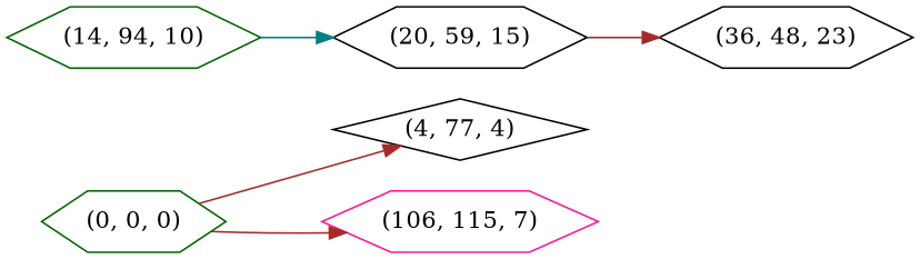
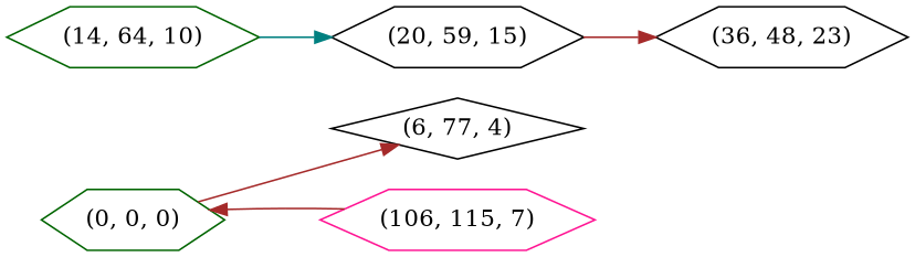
  digraph {
    rankdir=LR
    node [color=black shape=hexagon]
    edge [color=brown]
    "(0, 0, 0)" [color=darkgreen]
-   "(6, 77, 4)" [shape=diamond label="(4, 77, 4)"]
+   "(6, 77, 4)" [shape=diamond]
    "(106, 115, 7)" [color=deeppink]
-   "(14, 64, 10)" [color=darkgreen label="(14, 94, 10)"]
+   "(14, 64, 10)" [color=darkgreen]
    "(20, 59, 15)"
    "(36, 48, 23)"
    "(0, 0, 0)" -> "(6, 77, 4)"
-   "(0, 0, 0)" -> "(106, 115, 7)"
+   "(106, 115, 7)" -> "(0, 0, 0)"
    "(14, 64, 10)" -> "(20, 59, 15)" [color=teal]
    "(20, 59, 15)" -> "(36, 48, 23)"
  }
